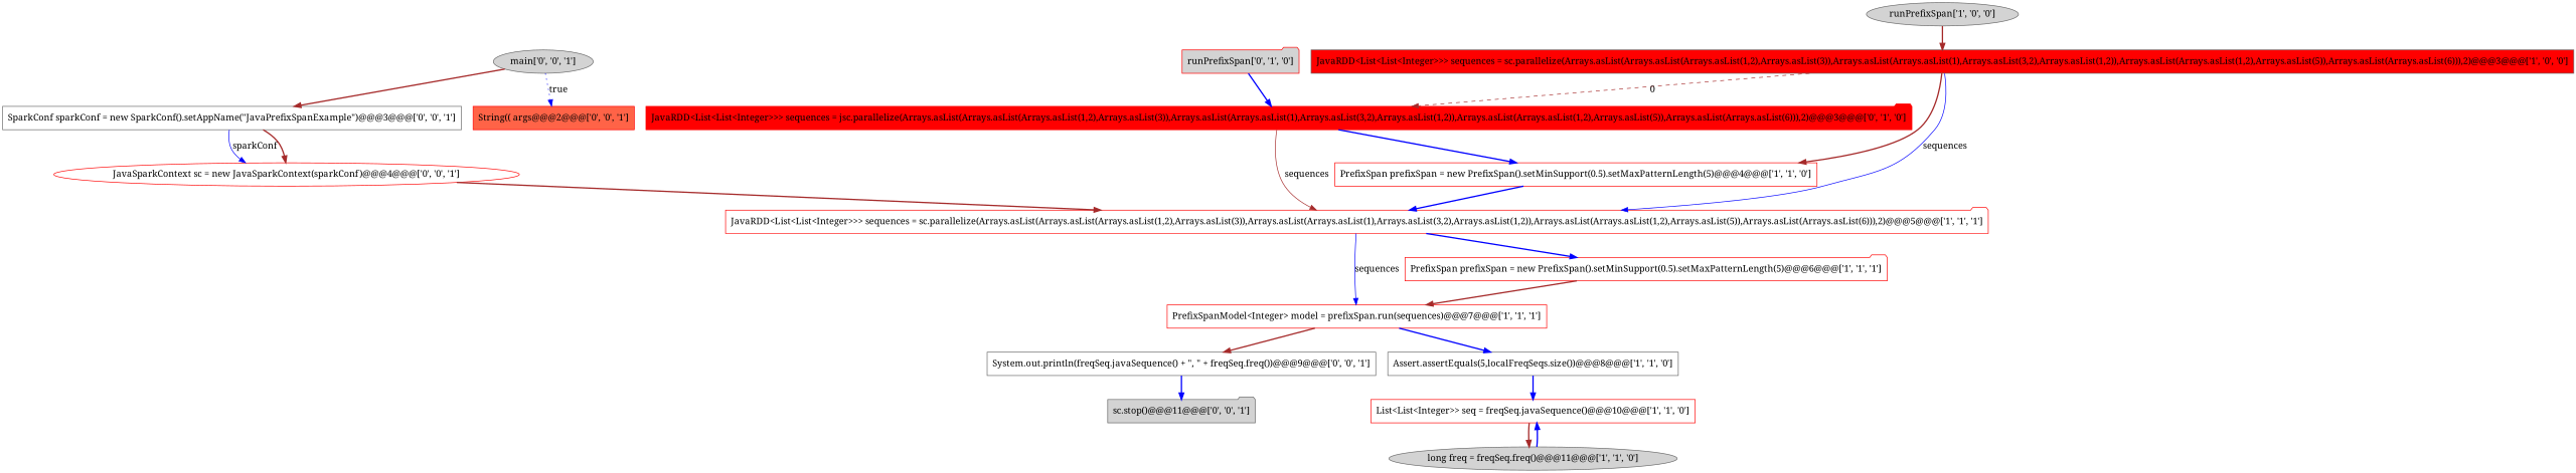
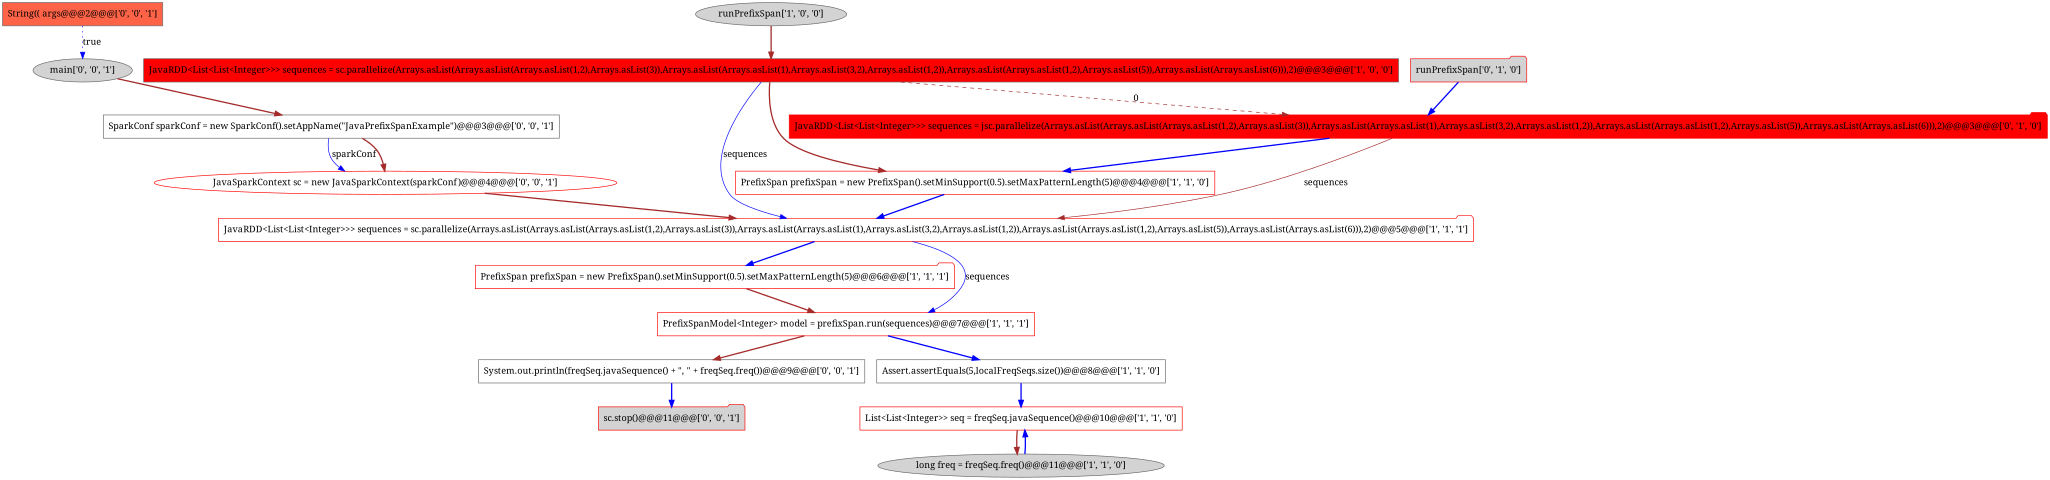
  digraph {
    fontname="Noto Serif"
    node [color=red fillcolor=white fontname="Noto Serif" shape=box style=filled]
    edge [color=blue fontname="Noto Serif" style=bold]
    n1 [label="JavaRDD<List<List<Integer>>> sequences = sc.parallelize(Arrays.asList(Arrays.asList(Arrays.asList(1,2),Arrays.asList(3)),Arrays.asList(Arrays.asList(1),Arrays.asList(3,2),Arrays.asList(1,2)),Arrays.asList(Arrays.asList(1,2),Arrays.asList(5)),Arrays.asList(Arrays.asList(6))),2)@@@5@@@['1', '1', '1']" shape=folder]
    n2 [label="PrefixSpan prefixSpan = new PrefixSpan().setMinSupport(0.5).setMaxPatternLength(5)@@@6@@@['1', '1', '1']" shape=folder]
    n3 [label="PrefixSpanModel<Integer> model = prefixSpan.run(sequences)@@@7@@@['1', '1', '1']"]
    n4 [color=gray40 label="System.out.println(freqSeq.javaSequence() + \", \" + freqSeq.freq())@@@9@@@['0', '0', '1']"]
    n5 [color=gray40 label="Assert.assertEquals(5,localFreqSeqs.size())@@@8@@@['1', '1', '0']"]
    n6 [label="JavaSparkContext sc = new JavaSparkContext(sparkConf)@@@4@@@['0', '0', '1']" shape=ellipse]
    n7 [fillcolor=lightgray label="runPrefixSpan['0', '1', '0']" shape=folder]
    n8 [fillcolor=red label="JavaRDD<List<List<Integer>>> sequences = jsc.parallelize(Arrays.asList(Arrays.asList(Arrays.asList(1,2),Arrays.asList(3)),Arrays.asList(Arrays.asList(1),Arrays.asList(3,2),Arrays.asList(1,2)),Arrays.asList(Arrays.asList(1,2),Arrays.asList(5)),Arrays.asList(Arrays.asList(6))),2)@@@3@@@['0', '1', '0']" shape=folder]
    n9 [label="PrefixSpan prefixSpan = new PrefixSpan().setMinSupport(0.5).setMaxPatternLength(5)@@@4@@@['1', '1', '0']"]
    n10 [color=gray40 fillcolor=lightgray label="long freq = freqSeq.freq()@@@11@@@['1', '1', '0']" shape=ellipse]
    n11 [label="List<List<Integer>> seq = freqSeq.javaSequence()@@@10@@@['1', '1', '0']"]
-   n12 [color=gray40 fillcolor=lightgray label="sc.stop()@@@11@@@['0', '0', '1']" shape=folder]
+   n12 [fillcolor=lightgray label="sc.stop()@@@11@@@['0', '0', '1']" shape=folder]
    n13 [color=gray40 fillcolor=lightgray label="runPrefixSpan['1', '0', '0']" shape=ellipse]
    n14 [color=gray40 fillcolor=red label="JavaRDD<List<List<Integer>>> sequences = sc.parallelize(Arrays.asList(Arrays.asList(Arrays.asList(1,2),Arrays.asList(3)),Arrays.asList(Arrays.asList(1),Arrays.asList(3,2),Arrays.asList(1,2)),Arrays.asList(Arrays.asList(1,2),Arrays.asList(5)),Arrays.asList(Arrays.asList(6))),2)@@@3@@@['1', '0', '0']"]
    n15 [color=gray40 label="SparkConf sparkConf = new SparkConf().setAppName(\"JavaPrefixSpanExample\")@@@3@@@['0', '0', '1']"]
-   n16 [fillcolor=tomato label="String(( args@@@2@@@['0', '0', '1']"]
+   n16 [color=gray40 fillcolor=tomato label="String(( args@@@2@@@['0', '0', '1']"]
    n17 [color=gray40 fillcolor=lightgray label="main['0', '0', '1']" shape=ellipse]
    n1 -> n2
    n1 -> n3 [label=sequences style=solid]
    n2 -> n3 [color=brown]
    n3 -> n4 [color=brown]
    n3 -> n5
    n4 -> n12
    n5 -> n11
    n6 -> n1 [color=brown]
    n7 -> n8
    n8 -> n1 [color=brown label=sequences style=solid]
    n8 -> n9
    n9 -> n1
    n10 -> n11
    n11 -> n10 [color=brown]
    n13 -> n14 [color=brown]
    n14 -> n1 [label=sequences style=solid]
    n14 -> n8 [color=brown label=0 style=dashed]
    n14 -> n9 [color=brown]
    n15 -> n6 [label=sparkConf style=solid]
    n15 -> n6 [color=brown]
    n17 -> n15 [color=brown]
-   n17 -> n16 [label=true style=dotted]
+   n16 -> n17 [label=true style=dotted]
  }
